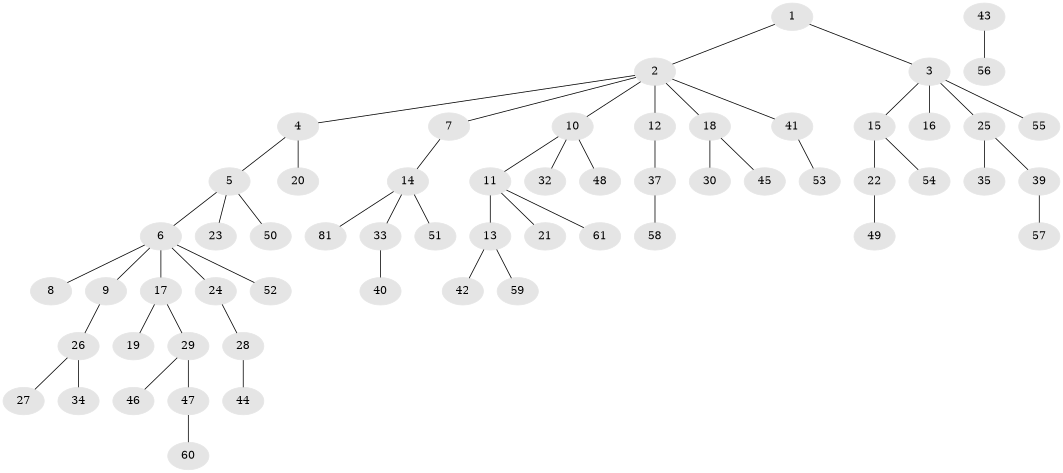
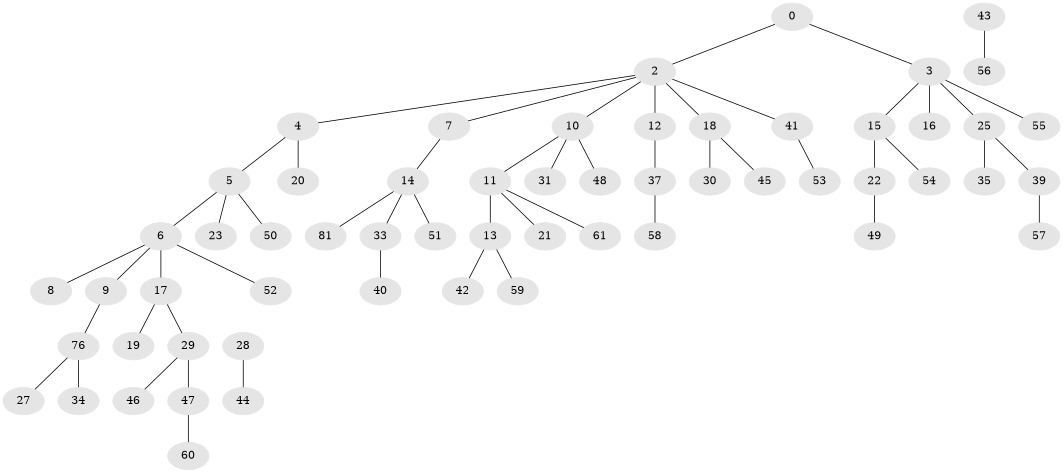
  graph {
    node [color=gray90 style=filled]
-   1
+   1 [label=0]
    2
    3
    4
    7
    10
    12
    18
    41
    15
    16
    25
    55
    5
    20
    14
    11
-   32
+   32 [label=31]
    48
    37
    30
    45
    53
    22
    54
    35
    39
    6
    23
    50
    8
    9
    17
-   24
    52
-   26
+   26 [label=76]
    19
    29
    28
    n40 [label=81]
    33
    51
    43
    56
    27
    34
    13
    21
    61
    42
    59
    58
    40
    49
    46
    47
    44
    57
    60
    1 -- 2
    1 -- 3
    2 -- 4
    2 -- 7
    2 -- 10
    2 -- 12
    2 -- 18
    2 -- 41
    3 -- 15
    3 -- 16
    3 -- 25
    3 -- 55
    4 -- 5
    4 -- 20
    7 -- 14
    10 -- 11
    10 -- 32
    10 -- 48
    12 -- 37
    18 -- 30
    18 -- 45
    41 -- 53
    15 -- 22
    15 -- 54
    25 -- 35
    25 -- 39
    5 -- 6
    5 -- 23
    5 -- 50
    14 -- n40
    14 -- 33
    14 -- 51
    11 -- 13
    11 -- 21
    11 -- 61
    37 -- 58
    22 -- 49
    39 -- 57
    6 -- 8
    6 -- 9
    6 -- 17
-   6 -- 24
    6 -- 52
    9 -- 26
    17 -- 19
    17 -- 29
-   24 -- 28
    26 -- 27
    26 -- 34
    29 -- 46
    29 -- 47
    28 -- 44
    33 -- 40
    43 -- 56
    13 -- 42
    13 -- 59
    47 -- 60
  }
